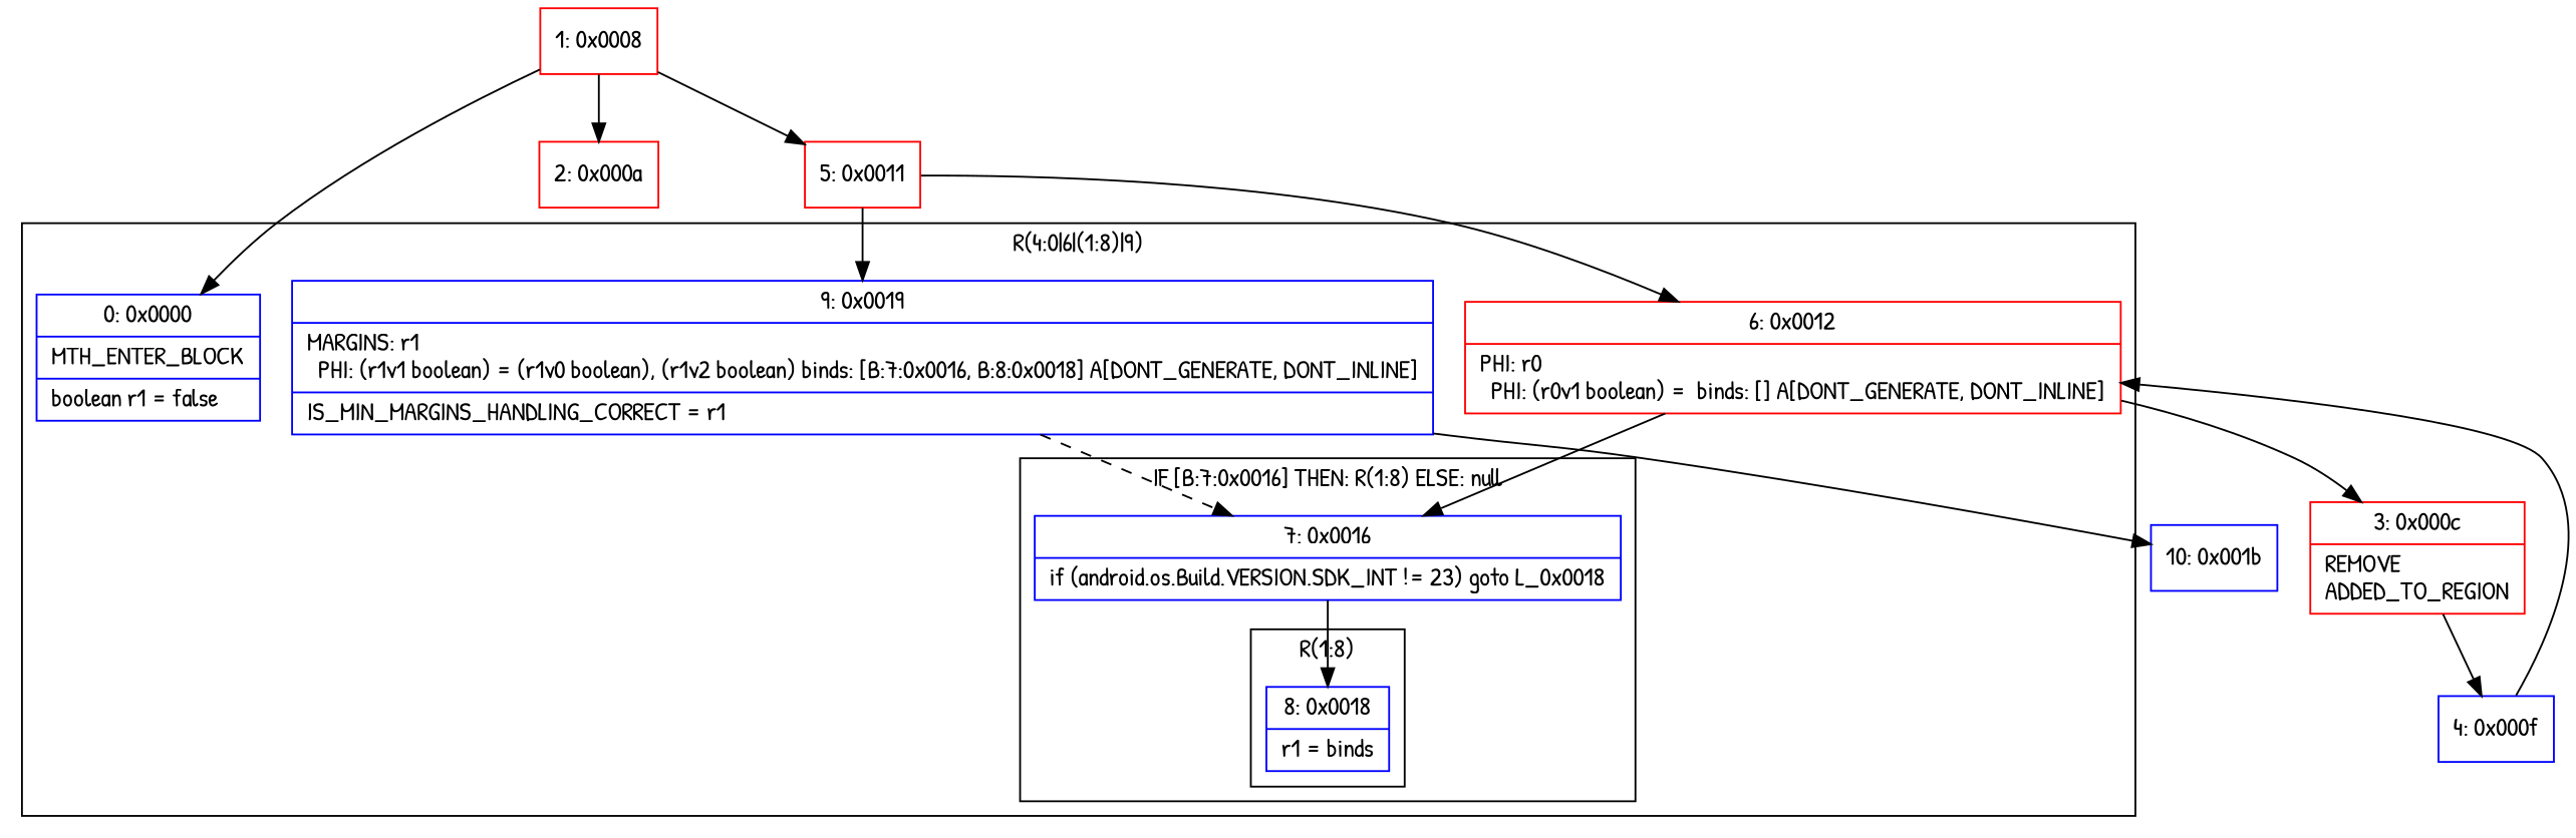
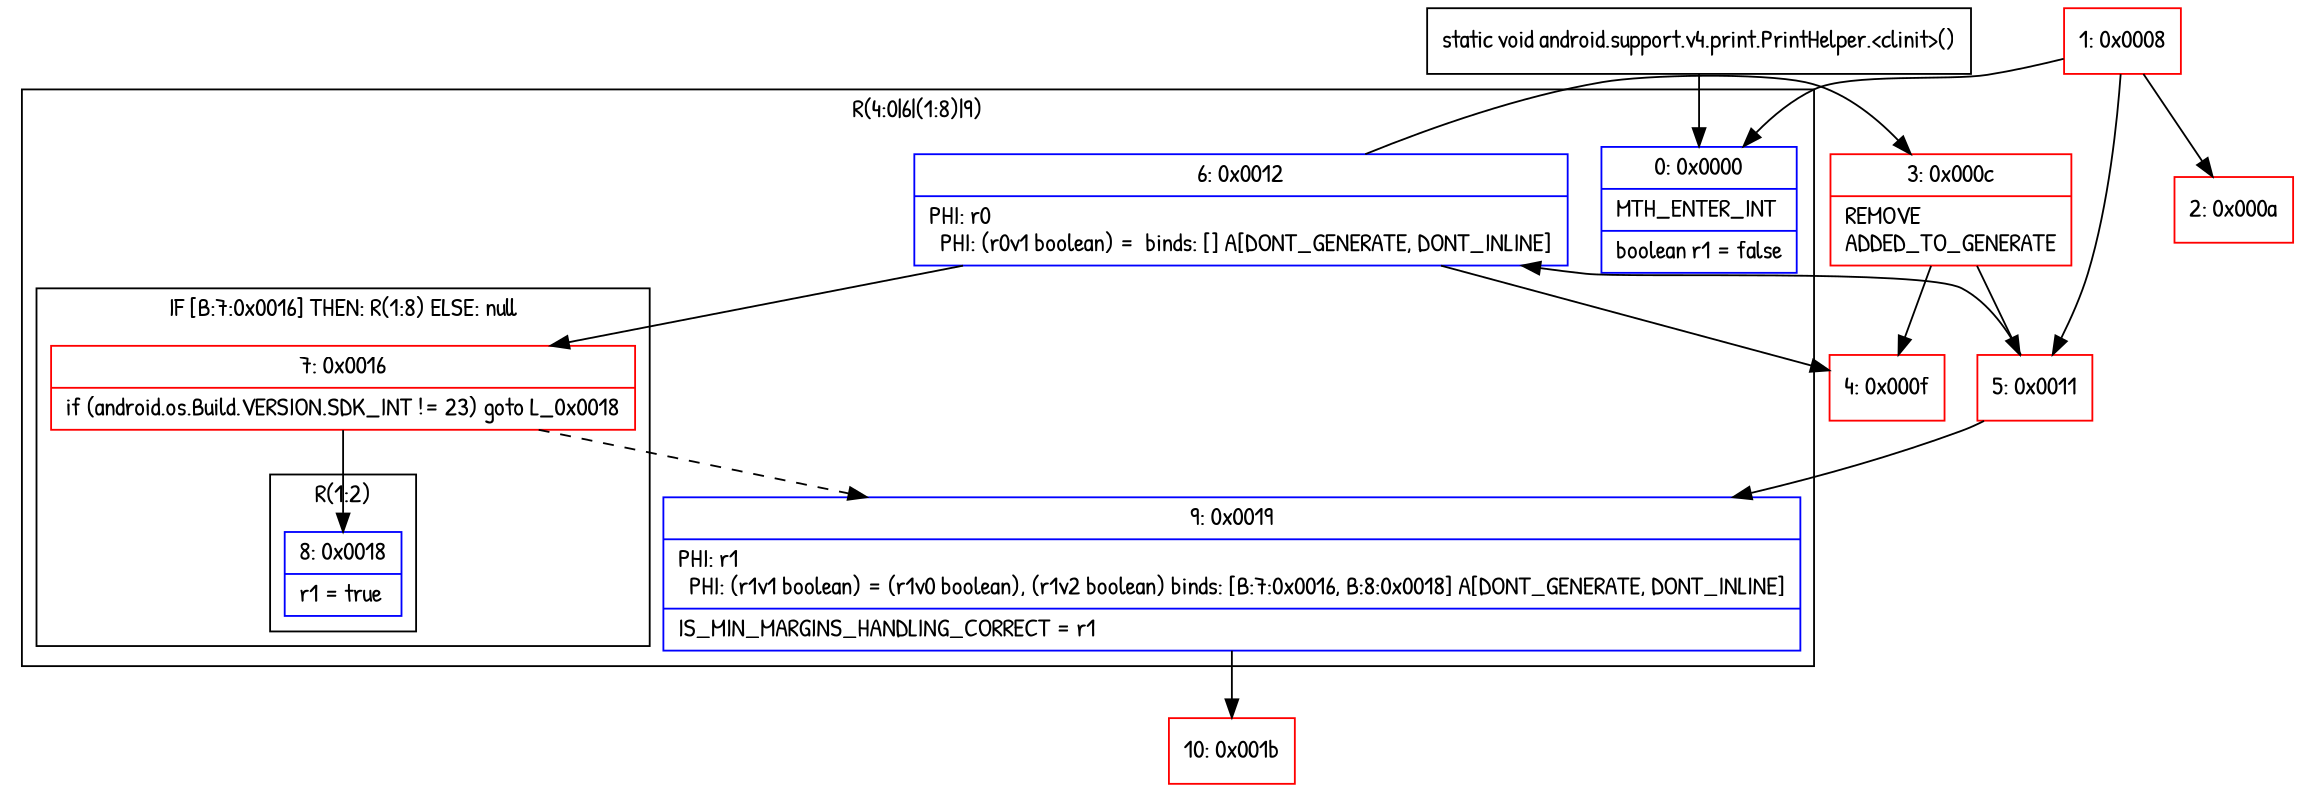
  digraph {
    fontname="Patrick Hand"
    node [color=red fontname="Patrick Hand" shape=record]
    edge [fontname="Patrick Hand"]
-   n1 [color=blue label="{8\:\ 0x0018|r1 = binds\l}"]
-   n2 [color=blue label="{7\:\ 0x0016|if (android.os.Build.VERSION.SDK_INT != 23) goto L_0x0018\l}"]
-   n3 [color=blue label="{0\:\ 0x0000|MTH_ENTER_BLOCK\l|boolean r1 = false\l}"]
-   n4 [label="{6\:\ 0x0012|PHI: r0 \l  PHI: (r0v1 boolean) =  binds: [] A[DONT_GENERATE, DONT_INLINE]\l}"]
-   n5 [color=blue label="{9\:\ 0x0019|MARGINS: r1 \l  PHI: (r1v1 boolean) = (r1v0 boolean), (r1v2 boolean) binds: [B:7:0x0016, B:8:0x0018] A[DONT_GENERATE, DONT_INLINE]\l|IS_MIN_MARGINS_HANDLING_CORRECT = r1\l}"]
-   n6 [label="{3\:\ 0x000c|REMOVE\lADDED_TO_REGION\l}"]
-   n7 [color=blue label="{10\:\ 0x001b}"]
+   n1 [color=blue label="{8\:\ 0x0018|r1 = true\l}"]
+   n2 [label="{7\:\ 0x0016|if (android.os.Build.VERSION.SDK_INT != 23) goto L_0x0018\l}"]
+   n3 [color=blue label="{0\:\ 0x0000|MTH_ENTER_INT\l|boolean r1 = false\l}"]
+   n4 [color=blue label="{6\:\ 0x0012|PHI: r0 \l  PHI: (r0v1 boolean) =  binds: [] A[DONT_GENERATE, DONT_INLINE]\l}"]
+   n5 [color=blue label="{9\:\ 0x0019|PHI: r1 \l  PHI: (r1v1 boolean) = (r1v0 boolean), (r1v2 boolean) binds: [B:7:0x0016, B:8:0x0018] A[DONT_GENERATE, DONT_INLINE]\l|IS_MIN_MARGINS_HANDLING_CORRECT = r1\l}"]
+   n6 [label="{3\:\ 0x000c|REMOVE\lADDED_TO_GENERATE\l}"]
+   n7 [label="{10\:\ 0x001b}"]
    n8 [label="{1\:\ 0x0008}"]
    n9 [label="{2\:\ 0x000a}"]
    n10 [label="{5\:\ 0x0011}"]
-   n11 [color=blue label="{4\:\ 0x000f}"]
+   n11 [label="{4\:\ 0x000f}"]
+   n12 [label="{static void android.support.v4.print.PrintHelper.\<clinit\>() }" color=""]
    subgraph cluster_1 {
      label="R(4:0|6|(1:8)|9)"
      n3
      n4
      n5
      subgraph cluster_2 {
        label="IF [B:7:0x0016] THEN: R(1:8) ELSE: null"
        n2
        subgraph cluster_3 {
-         label="R(1:8)"
+         label="R(1:2)"
          n1
        }
      }
    }
    n2 -> n1
-   n5 -> n2 [style=dashed]
+   n2 -> n5 [style=dashed]
    n4 -> n2
    n4 -> n6
    n5 -> n7
+   n6 -> n10
    n6 -> n11
    n8 -> n3
    n8 -> n9
    n8 -> n10
    n10 -> n4
    n10 -> n5
-   n11 -> n4
+   n4 -> n11
+   n12 -> n3
  }
